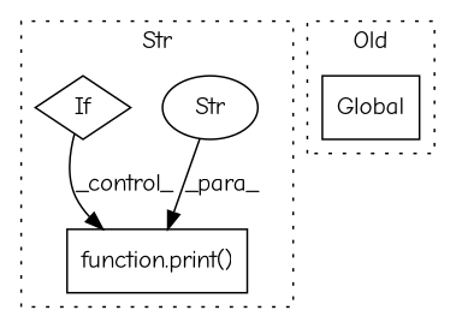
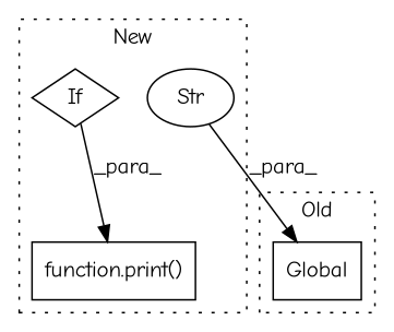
  digraph {
    fontname="Comic Neue"
    node [shape=box fontname="Comic Neue"]
    edge [fontname="Comic Neue"]
    n1 [a=75 l="6,1" label="function.print()" s="13108,13143"]
    n2 [a=66 l=29 label=Str s=13114 shape=ellipse]
    n3 [a=96 l=3 label=If s=13065 shape=diamond]
    n4 [a=57 l=15 label=Global s=6621]
    subgraph cluster_1 {
-     label=Str
+     label=New
      style=dotted
      n1
      n2
      n3
    }
    subgraph cluster_2 {
      label=Old
      style=dotted
      n4
    }
-   n2 -> n1 [label=_para_]
-   n3 -> n1 [label=_control_]
+   n2 -> n4 [label=_para_]
+   n3 -> n1 [label=_para_]
  }
